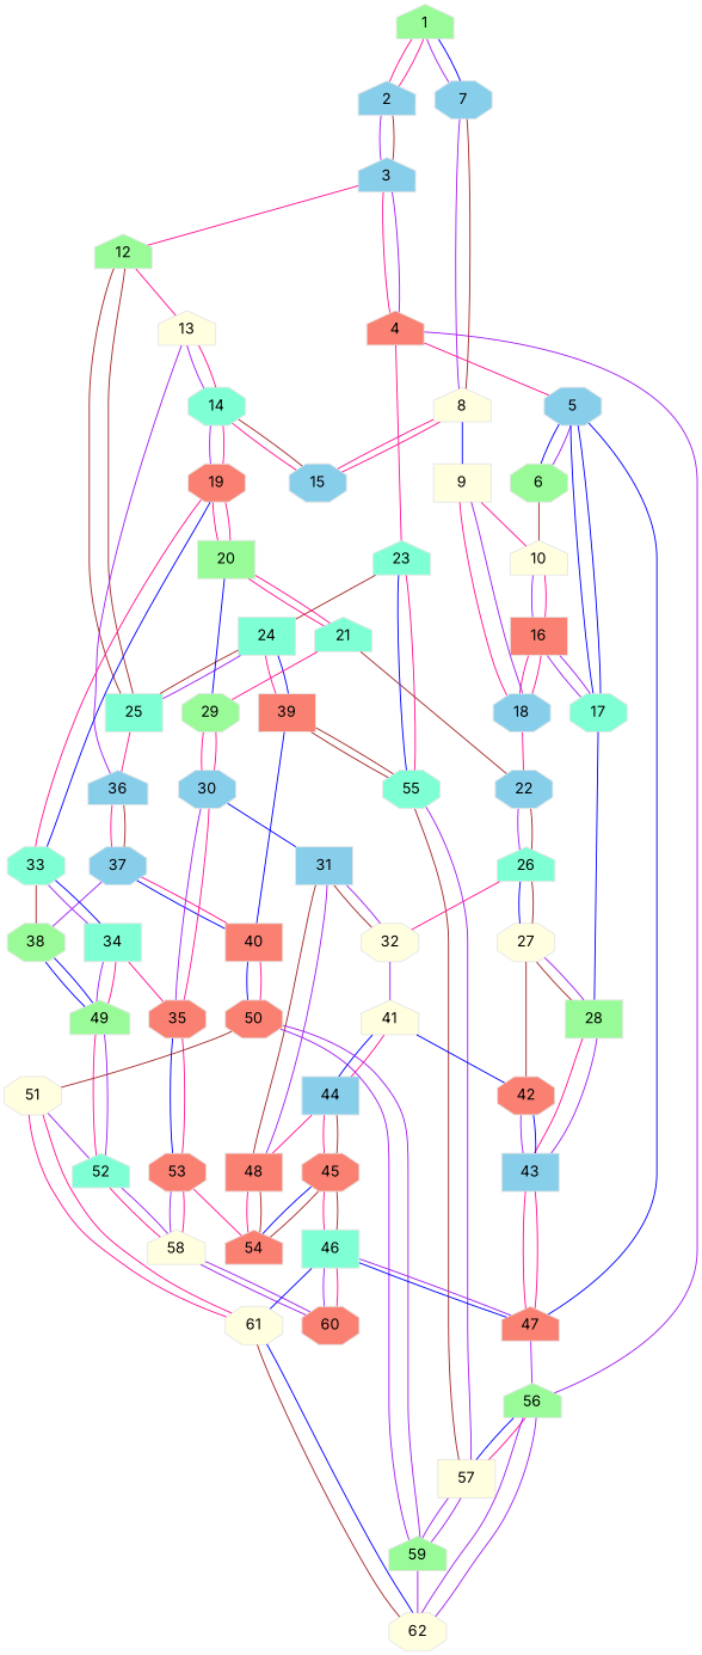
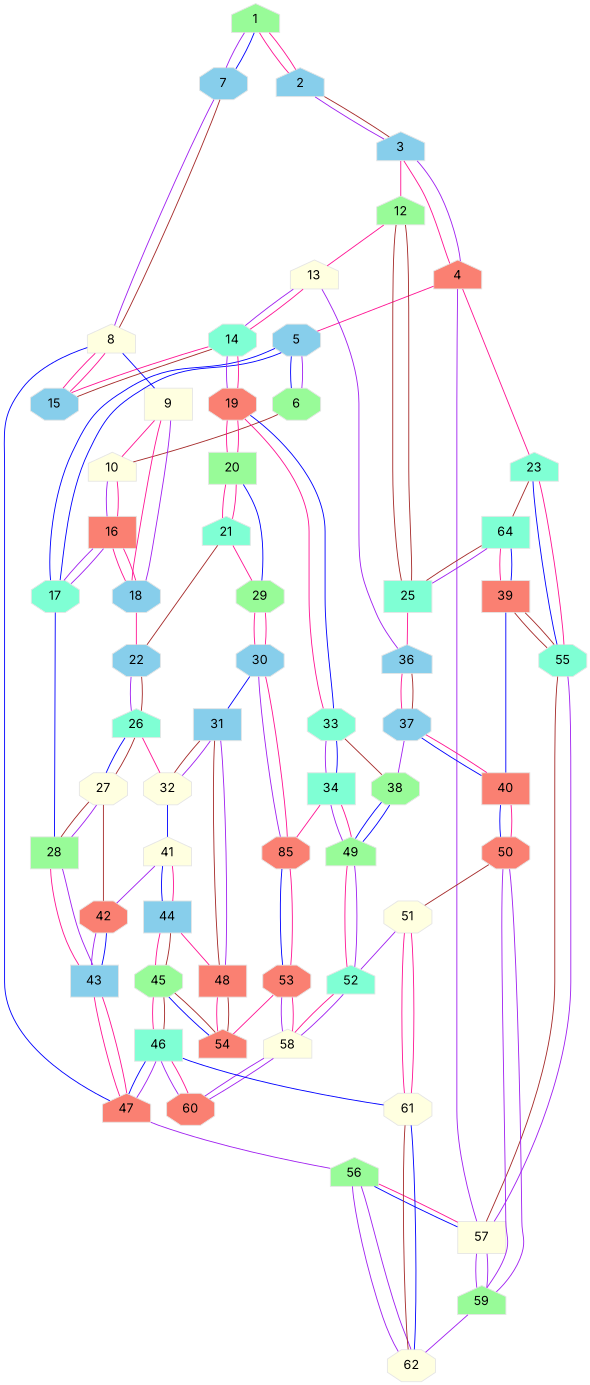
  graph {
    fontname=Inter
    node [color=gray90 fillcolor=skyblue fontname=Inter shape=octagon style=filled]
    edge [color=deeppink fontname=Inter]
    1 [fillcolor=palegreen shape=house]
    2 [shape=house]
    7
    3 [shape=house]
    8 [fillcolor=lightyellow shape=house]
    4 [fillcolor=salmon shape=house]
    12 [fillcolor=palegreen shape=house]
    5
    23 [fillcolor=aquamarine shape=house]
    56 [fillcolor=palegreen shape=house]
    13 [fillcolor=lightyellow shape=house]
    25 [fillcolor=aquamarine shape=box]
    6 [fillcolor=palegreen]
    17 [fillcolor=aquamarine]
    47 [fillcolor=salmon shape=house]
-   24 [fillcolor=aquamarine shape=box]
+   24 [fillcolor=aquamarine shape=box label=64]
    55 [fillcolor=aquamarine]
    57 [fillcolor=lightyellow shape=box]
    62 [fillcolor=lightyellow]
    10 [fillcolor=lightyellow shape=house]
    28 [fillcolor=palegreen shape=box]
    16 [fillcolor=salmon shape=box]
    9 [fillcolor=lightyellow shape=box]
    15
    18
    22
    14 [fillcolor=aquamarine]
    36 [shape=house]
    19 [fillcolor=salmon]
    37
    20 [fillcolor=palegreen shape=box]
    33 [fillcolor=aquamarine]
    43 [shape=box]
    26 [fillcolor=aquamarine shape=house]
    21 [fillcolor=aquamarine shape=house]
    29 [fillcolor=palegreen]
    34 [fillcolor=aquamarine shape=box]
    38 [fillcolor=palegreen]
    30
    27 [fillcolor=lightyellow]
    32 [fillcolor=lightyellow]
    39 [fillcolor=salmon shape=box]
    40 [fillcolor=salmon shape=box]
    42 [fillcolor=salmon]
    41 [fillcolor=lightyellow shape=house]
    31 [shape=box]
-   35 [fillcolor=salmon]
+   35 [fillcolor=salmon label=85]
    48 [fillcolor=salmon shape=box]
    53 [fillcolor=salmon]
    54 [fillcolor=salmon shape=house]
    44 [shape=box]
    49 [fillcolor=palegreen shape=house]
    52 [fillcolor=aquamarine shape=house]
    58 [fillcolor=lightyellow shape=house]
    50 [fillcolor=salmon]
    51 [fillcolor=lightyellow]
    59 [fillcolor=palegreen shape=house]
-   45 [fillcolor=salmon]
+   45 [fillcolor=palegreen]
    46 [fillcolor=aquamarine shape=box]
    60 [fillcolor=salmon]
    61 [fillcolor=lightyellow]
    1 -- 2
    1 -- 2
    1 -- 7 [color=purple]
    1 -- 7 [color=blue]
    2 -- 3 [color=purple]
    2 -- 3 [color=brown]
    7 -- 8 [color=purple]
    7 -- 8 [color=brown]
    3 -- 4
    3 -- 4 [color=purple]
    3 -- 12
    8 -- 9 [color=blue]
    8 -- 15
    8 -- 15
    4 -- 5
    4 -- 23
-   4 -- 56 [color=purple]
+   4 -- 57 [color=purple]
    12 -- 13
    12 -- 25 [color=brown]
    12 -- 25 [color=brown]
    5 -- 6 [color=blue]
    5 -- 6 [color=purple]
    5 -- 17 [color=blue]
    5 -- 17 [color=blue]
-   5 -- 47 [color=blue]
+   8 -- 47 [color=blue]
    23 -- 24 [color=brown]
    23 -- 55 [color=blue]
    23 -- 55
    56 -- 57 [color=blue]
    56 -- 57
    56 -- 62 [color=purple]
    56 -- 62 [color=purple]
    13 -- 14 [color=purple]
    13 -- 14
    13 -- 36 [color=purple]
    25 -- 36
    6 -- 10 [color=brown]
    17 -- 28 [color=blue]
    47 -- 56 [color=purple]
    24 -- 25 [color=brown]
    24 -- 25 [color=purple]
    24 -- 39
    24 -- 39 [color=blue]
    55 -- 57 [color=brown]
    55 -- 57 [color=purple]
    57 -- 59 [color=purple]
    57 -- 59 [color=purple]
    10 -- 16 [color=purple]
    10 -- 16
    28 -- 43
    28 -- 43 [color=purple]
    16 -- 17 [color=purple]
    16 -- 17 [color=purple]
    16 -- 18
    16 -- 18
    9 -- 10
    9 -- 18
    9 -- 18 [color=purple]
    18 -- 22
    22 -- 26 [color=purple]
    22 -- 26 [color=brown]
    14 -- 15
    14 -- 15 [color=brown]
    14 -- 19 [color=purple]
    14 -- 19
    36 -- 37
    36 -- 37 [color=brown]
    19 -- 20
    19 -- 20
    19 -- 33
    19 -- 33 [color=blue]
    37 -- 38 [color=purple]
    37 -- 40 [color=blue]
    37 -- 40
    20 -- 21
    20 -- 21
    20 -- 29 [color=blue]
    33 -- 34 [color=purple]
    33 -- 34 [color=blue]
    33 -- 38 [color=brown]
    43 -- 47
    43 -- 47
    26 -- 27 [color=blue]
    26 -- 27 [color=brown]
    26 -- 32
    21 -- 22 [color=brown]
    21 -- 29
    29 -- 30
    29 -- 30
    34 -- 35
    34 -- 49 [color=purple]
    34 -- 49
    38 -- 49 [color=blue]
    38 -- 49 [color=blue]
    30 -- 31 [color=blue]
    30 -- 35 [color=purple]
    30 -- 35
    27 -- 28 [color=brown]
    27 -- 28 [color=purple]
    27 -- 42 [color=brown]
-   32 -- 41 [color=purple]
+   32 -- 41 [color=blue]
    39 -- 55 [color=brown]
    39 -- 55 [color=brown]
    39 -- 40 [color=blue]
    40 -- 50 [color=blue]
    40 -- 50
    42 -- 43 [color=purple]
    42 -- 43 [color=blue]
-   41 -- 42 [color=blue]
+   41 -- 42 [color=purple]
    41 -- 44 [color=blue]
    41 -- 44
    31 -- 32 [color=brown]
    31 -- 32 [color=purple]
    31 -- 48 [color=brown]
    31 -- 48 [color=purple]
    35 -- 53 [color=blue]
    35 -- 53
    48 -- 54
    48 -- 54 [color=brown]
    53 -- 54
    53 -- 58 [color=purple]
    53 -- 58
    44 -- 48
    44 -- 45
    44 -- 45 [color=brown]
    49 -- 52
    49 -- 52 [color=purple]
    52 -- 58
    52 -- 58 [color=purple]
    58 -- 60 [color=purple]
    58 -- 60 [color=purple]
    50 -- 51 [color=brown]
    50 -- 59 [color=purple]
    50 -- 59 [color=purple]
    51 -- 52 [color=purple]
    51 -- 61
    51 -- 61
    59 -- 62 [color=purple]
    45 -- 54 [color=blue]
    45 -- 54 [color=brown]
    45 -- 46
    45 -- 46 [color=brown]
    46 -- 47 [color=blue]
    46 -- 47 [color=purple]
    46 -- 60 [color=purple]
    46 -- 60
    46 -- 61 [color=blue]
    61 -- 62 [color=brown]
    61 -- 62 [color=blue]
  }
